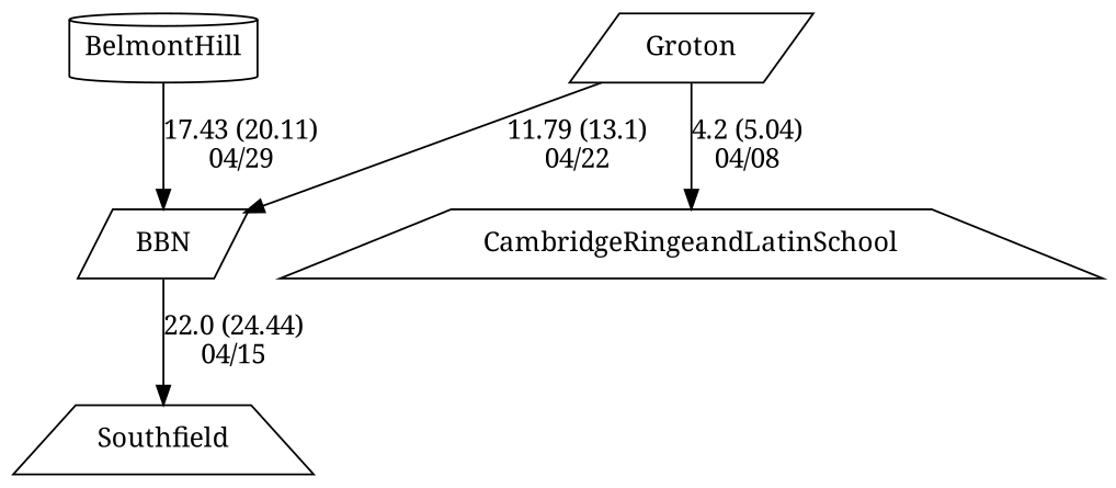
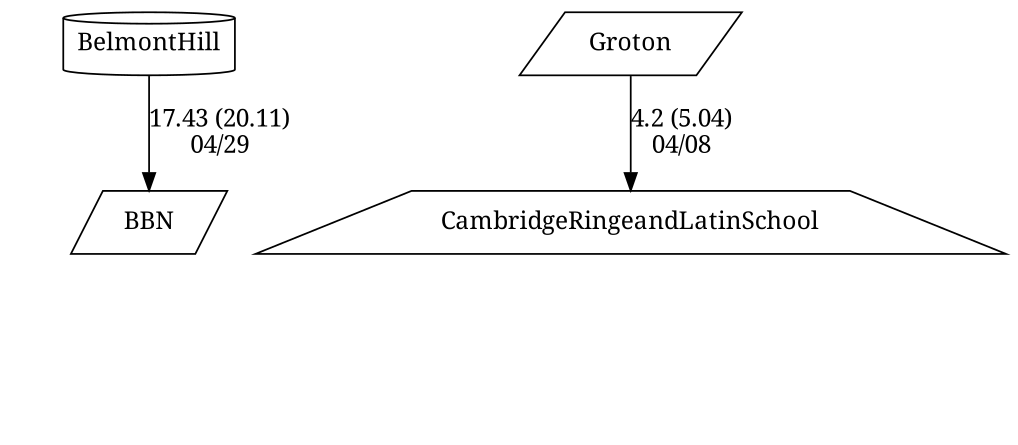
  digraph {
    fontname="Noto Serif"
    node [fontname="Noto Serif" shape=trapezium]
    edge [fontname="Noto Serif" random=random]
-   Southfield
    BBN [shape=parallelogram]
    BelmontHill [shape=cylinder]
    Groton [shape=parallelogram]
    CambridgeRingeandLatinSchool
-   BBN -> Southfield [label="22.0 (24.44)\n04/15" weight=78]
    BelmontHill -> BBN [label="17.43 (20.11)\n04/29" weight=83]
-   Groton -> BBN [label="11.79 (13.1)\n04/22" weight=89]
    Groton -> CambridgeRingeandLatinSchool [label="4.2 (5.04)\n04/08" weight=96]
  }
